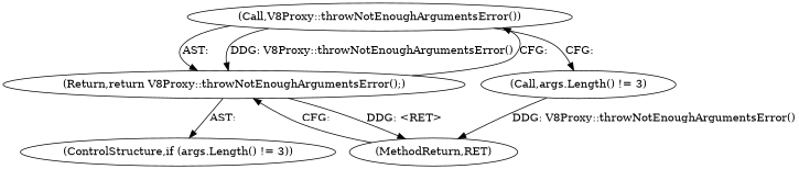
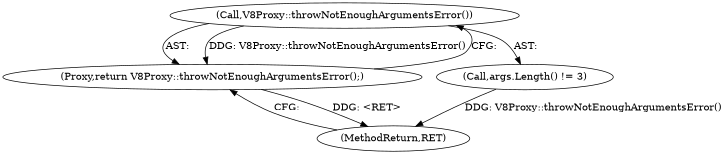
  digraph {
    n1 [label="(Call,V8Proxy::throwNotEnoughArgumentsError())"]
-   n2 [label="(Return,return V8Proxy::throwNotEnoughArgumentsError();)"]
+   n2 [label="(Proxy,return V8Proxy::throwNotEnoughArgumentsError();)"]
    n3 [label="(Call,args.Length() != 3)"]
    n4 [label="(MethodReturn,RET)"]
-   n5 [label="(ControlStructure,if (args.Length() != 3))"]
    n1 -> n2 [label="AST: "]
    n1 -> n2 [label="DDG: V8Proxy::throwNotEnoughArgumentsError()"]
-   n1 -> n3 [label="CFG: "]
+   n1 -> n3 [label="AST: "]
    n2 -> n1 [label="CFG: "]
    n2 -> n4 [label="DDG: <RET>"]
-   n2 -> n5 [label="AST: "]
    n3 -> n4 [label="DDG: V8Proxy::throwNotEnoughArgumentsError()"]
    n4 -> n2 [label="CFG: "]
  }
